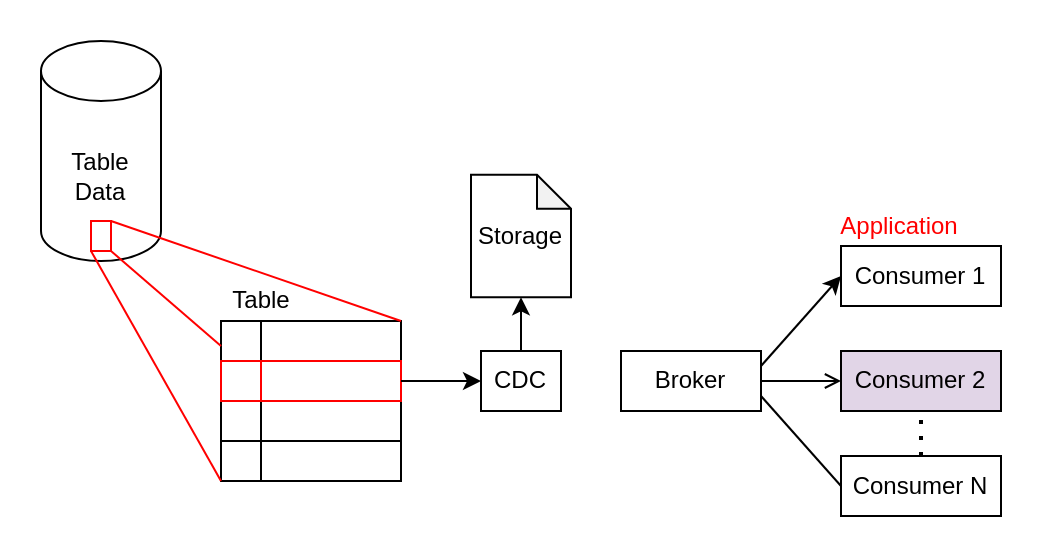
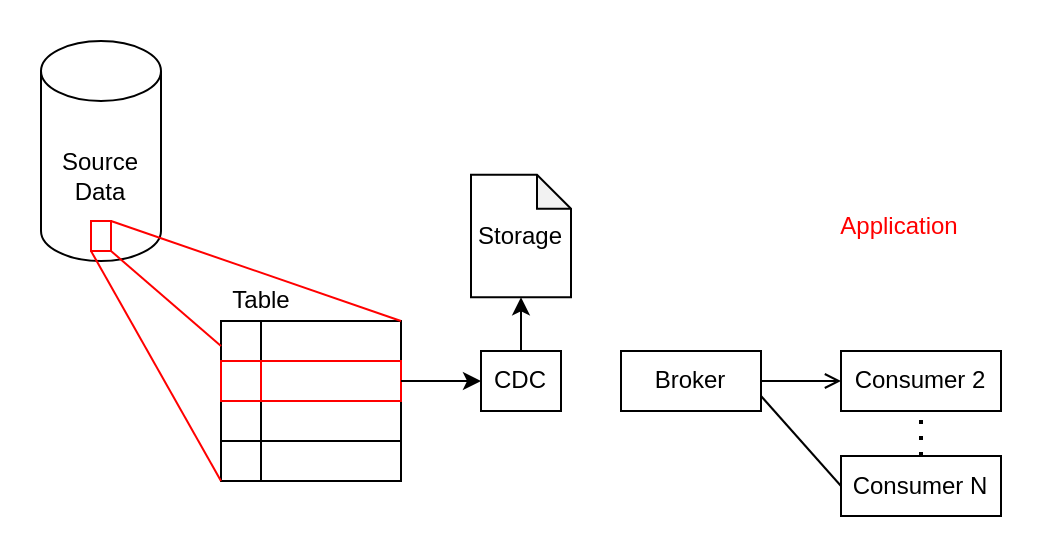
  <mxCell id="0" />
  <mxCell id="1" parent="0" />
- <mxCell id="2" value="Table&lt;br&gt;Data" style="shape=cylinder3;whiteSpace=wrap;html=1;boundedLbl=1;backgroundOutline=1;size=15;" parent="1" vertex="1"><mxGeometry x="20" y="20" width="60" height="110" as="geometry" /></mxCell>
+ <mxCell id="2" value="Source&lt;br&gt;Data" style="shape=cylinder3;whiteSpace=wrap;html=1;boundedLbl=1;backgroundOutline=1;size=15;" parent="1" vertex="1"><mxGeometry x="20" y="20" width="60" height="110" as="geometry" /></mxCell>
  <mxCell id="3" value="" style="group" parent="1" vertex="1" connectable="0"><mxGeometry x="110" y="130" width="90" height="110" as="geometry" /></mxCell>
  <mxCell id="4" value="" style="shape=internalStorage;whiteSpace=wrap;html=1;backgroundOutline=1;" parent="3" vertex="1"><mxGeometry y="30" width="90" height="50" as="geometry" /></mxCell>
  <mxCell id="5" value="" style="shape=internalStorage;whiteSpace=wrap;html=1;backgroundOutline=1;" parent="3" vertex="1"><mxGeometry y="70" width="90" height="40" as="geometry" /></mxCell>
  <mxCell id="6" value="Table" style="text;html=1;align=center;verticalAlign=middle;resizable=0;points=[];autosize=1;" parent="3" vertex="1"><mxGeometry y="10" width="40" height="20" as="geometry" /></mxCell>
  <mxCell id="7" value="" style="rounded=0;whiteSpace=wrap;html=1;strokeColor=#FF0000;" parent="3" vertex="1"><mxGeometry y="50" width="20" height="20" as="geometry" /></mxCell>
  <mxCell id="8" value="" style="rounded=0;whiteSpace=wrap;html=1;strokeColor=#FF0000;" parent="3" vertex="1"><mxGeometry x="20" y="50" width="70" height="20" as="geometry" /></mxCell>
  <mxCell id="9" style="rounded=0;orthogonalLoop=1;jettySize=auto;html=1;exitX=1;exitY=0;exitDx=0;exitDy=0;entryX=1;entryY=0;entryDx=0;entryDy=0;endArrow=none;endFill=0;strokeColor=#FF0000;" parent="1" source="12" target="4" edge="1"><mxGeometry relative="1" as="geometry" /></mxCell>
  <mxCell id="10" style="edgeStyle=none;rounded=0;orthogonalLoop=1;jettySize=auto;html=1;exitX=0;exitY=1;exitDx=0;exitDy=0;entryX=0;entryY=1;entryDx=0;entryDy=0;endArrow=none;endFill=0;strokeColor=#FF0000;" parent="1" source="12" target="5" edge="1"><mxGeometry relative="1" as="geometry" /></mxCell>
  <mxCell id="11" style="edgeStyle=none;rounded=0;orthogonalLoop=1;jettySize=auto;html=1;exitX=1;exitY=1;exitDx=0;exitDy=0;entryX=0;entryY=0.25;entryDx=0;entryDy=0;endArrow=none;endFill=0;strokeColor=#FF0000;" parent="1" source="12" target="4" edge="1"><mxGeometry relative="1" as="geometry" /></mxCell>
  <mxCell id="12" value="" style="rounded=0;whiteSpace=wrap;html=1;strokeColor=#FF0000;" parent="1" vertex="1"><mxGeometry x="45" y="110" width="10" height="15" as="geometry" /></mxCell>
  <mxCell id="13" style="edgeStyle=orthogonalEdgeStyle;rounded=0;orthogonalLoop=1;jettySize=auto;html=1;exitX=0.5;exitY=0;exitDx=0;exitDy=0;entryX=0.5;entryY=1;entryDx=0;entryDy=0;entryPerimeter=0;" edge="1" parent="1" source="14" target="25"><mxGeometry relative="1" as="geometry" /></mxCell>
  <mxCell id="14" value="CDC" style="rounded=0;whiteSpace=wrap;html=1;strokeColor=#000000;fillColor=#FFFFFF;" parent="1" vertex="1"><mxGeometry x="240" y="175" width="40" height="30" as="geometry" /></mxCell>
  <mxCell id="15" style="edgeStyle=none;rounded=0;orthogonalLoop=1;jettySize=auto;html=1;exitX=1;exitY=0.5;exitDx=0;exitDy=0;entryX=0;entryY=0.5;entryDx=0;entryDy=0;endArrow=classic;endFill=1;" parent="1" source="8" target="14" edge="1"><mxGeometry relative="1" as="geometry" /></mxCell>
  <mxCell id="16" style="edgeStyle=none;rounded=0;orthogonalLoop=1;jettySize=auto;html=1;exitX=1;exitY=0.5;exitDx=0;exitDy=0;entryX=0;entryY=0.5;entryDx=0;entryDy=0;endArrow=open;endFill=1;strokeColor=#000000;" parent="1" source="19" target="21" edge="1"><mxGeometry relative="1" as="geometry" /></mxCell>
- <mxCell id="17" style="edgeStyle=none;rounded=0;orthogonalLoop=1;jettySize=auto;html=1;exitX=1;exitY=0.25;exitDx=0;exitDy=0;entryX=0;entryY=0.5;entryDx=0;entryDy=0;endArrow=classic;endFill=1;strokeColor=#000000;" parent="1" source="19" target="20" edge="1"><mxGeometry relative="1" as="geometry" /></mxCell>
  <mxCell id="18" style="edgeStyle=none;rounded=0;orthogonalLoop=1;jettySize=auto;html=1;exitX=1;exitY=0.75;exitDx=0;exitDy=0;entryX=0;entryY=0.5;entryDx=0;entryDy=0;endArrow=none;endFill=1;strokeColor=#000000;" parent="1" source="19" target="22" edge="1"><mxGeometry relative="1" as="geometry" /></mxCell>
  <mxCell id="19" value="Broker" style="rounded=0;whiteSpace=wrap;html=1;strokeColor=#000000;fillColor=#FFFFFF;" parent="1" vertex="1"><mxGeometry x="310" y="175" width="70" height="30" as="geometry" /></mxCell>
- <mxCell id="20" value="Consumer 1" style="rounded=0;whiteSpace=wrap;html=1;strokeColor=#000000;fillColor=#FFFFFF;" parent="1" vertex="1"><mxGeometry x="420" y="122.5" width="80" height="30" as="geometry" /></mxCell>
- <mxCell id="21" value="Consumer 2" style="rounded=0;whiteSpace=wrap;html=1;strokeColor=#000000;fillColor=#e1d5e7;" parent="1" vertex="1"><mxGeometry x="420" y="175" width="80" height="30" as="geometry" /></mxCell>
+ <mxCell id="21" value="Consumer 2" style="rounded=0;whiteSpace=wrap;html=1;strokeColor=#000000;fillColor=#FFFFFF;" parent="1" vertex="1"><mxGeometry x="420" y="175" width="80" height="30" as="geometry" /></mxCell>
  <mxCell id="22" value="Consumer N" style="rounded=0;whiteSpace=wrap;html=1;strokeColor=#000000;fillColor=#FFFFFF;" parent="1" vertex="1"><mxGeometry x="420" y="227.5" width="80" height="30" as="geometry" /></mxCell>
  <mxCell id="23" value="" style="endArrow=none;dashed=1;html=1;dashPattern=1 3;strokeWidth=2;exitX=0.5;exitY=0;exitDx=0;exitDy=0;entryX=0.5;entryY=1;entryDx=0;entryDy=0;" parent="1" source="22" target="21" edge="1"><mxGeometry width="50" height="50" relative="1" as="geometry"><mxPoint x="300" y="160" as="sourcePoint" /><mxPoint x="350" y="110" as="targetPoint" /></mxGeometry></mxCell>
  <mxCell id="24" value="Application" style="text;html=1;align=center;verticalAlign=middle;resizable=0;points=[];autosize=1;fontColor=#FF0000;" parent="1" vertex="1"><mxGeometry x="414" y="102.5" width="70" height="20" as="geometry" /></mxCell>
  <mxCell id="25" value="Storage" style="shape=note;whiteSpace=wrap;html=1;backgroundOutline=1;darkOpacity=0.05;size=17;" vertex="1" parent="1"><mxGeometry x="235" y="86.88" width="50" height="61.25" as="geometry" /></mxCell>
